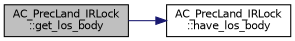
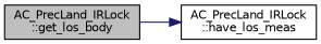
  digraph {
    rankdir=LR
    node [color=black fontname=Helvetica fontsize=10 shape=record style=filled]
    n1 [fillcolor=grey75 fontcolor=black height=0.2 label="AC_PrecLand_IRLock\l::get_los_body" width=0.4]
-   n2 [fillcolor=white height=0.2 label="AC_PrecLand_IRLock\l::have_los_body" width=0.4]
+   n2 [fillcolor=white height=0.2 label="AC_PrecLand_IRLock\l::have_los_meas" width=0.4]
    n1 -> n2 [color=midnightblue fontname=Helvetica fontsize=10 labelfontname=Helvetica labelfontsize=10 style=solid]
  }
